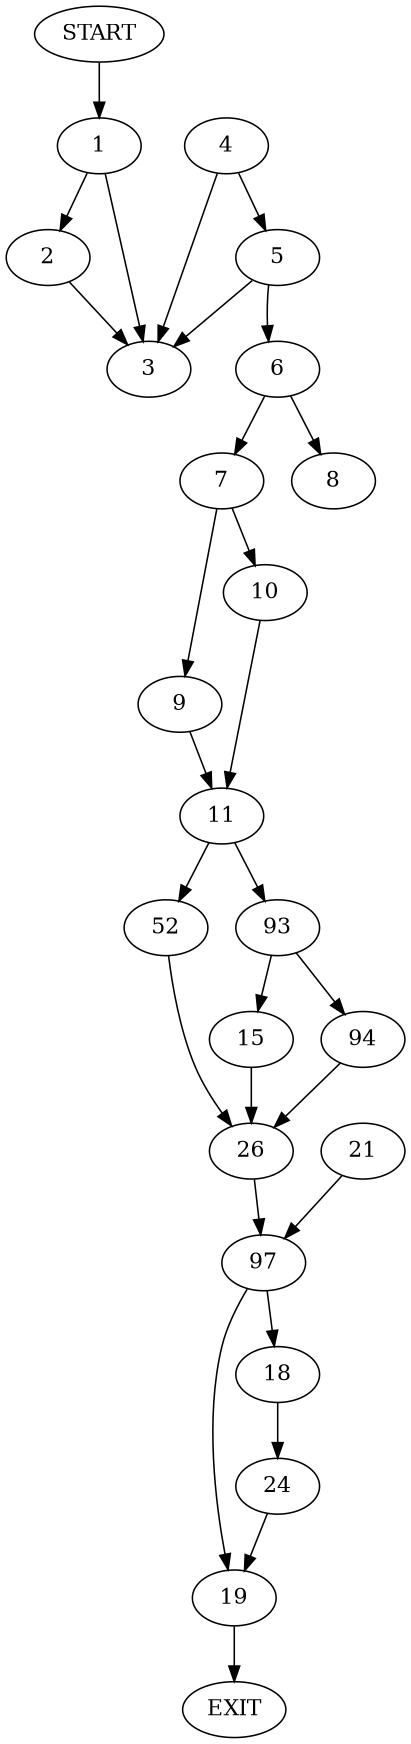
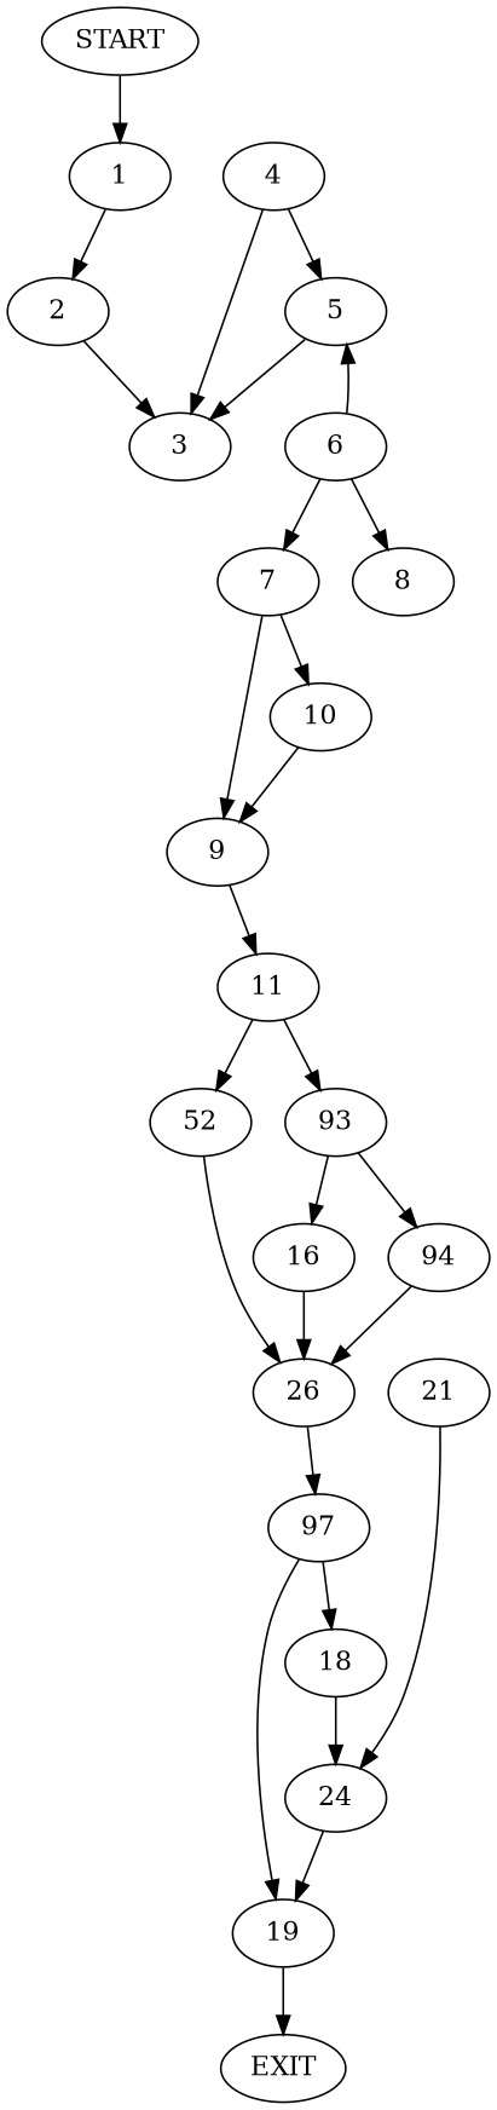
  digraph {
    n1 [label=START]
    1
    2
    3
    n5 [label=EXIT]
    4
    5
    6
    7
    8
    9
    10
    11
    n14 [label=52]
    n15 [label=93]
    n16 [label=26]
    n17 [label=94]
-   15
+   15 [label=16]
    n19 [label=97]
    18
    19
    n22 [label=24]
    21
    n1 -> 1
    1 -> 2
-   1 -> 3
    2 -> 3
    4 -> 3
    4 -> 5
    5 -> 3
-   5 -> 6
+   6 -> 5
    6 -> 7
    6 -> 8
    7 -> 9
    7 -> 10
    9 -> 11
-   10 -> 11
+   10 -> 9
    11 -> n14
    11 -> n15
    n14 -> n16
    n15 -> n17
    n15 -> 15
    n16 -> n19
    n17 -> n16
    15 -> n16
    n19 -> 18
    n19 -> 19
    18 -> n22
    19 -> n5
    n22 -> 19
-   21 -> n19
+   21 -> n22
  }
